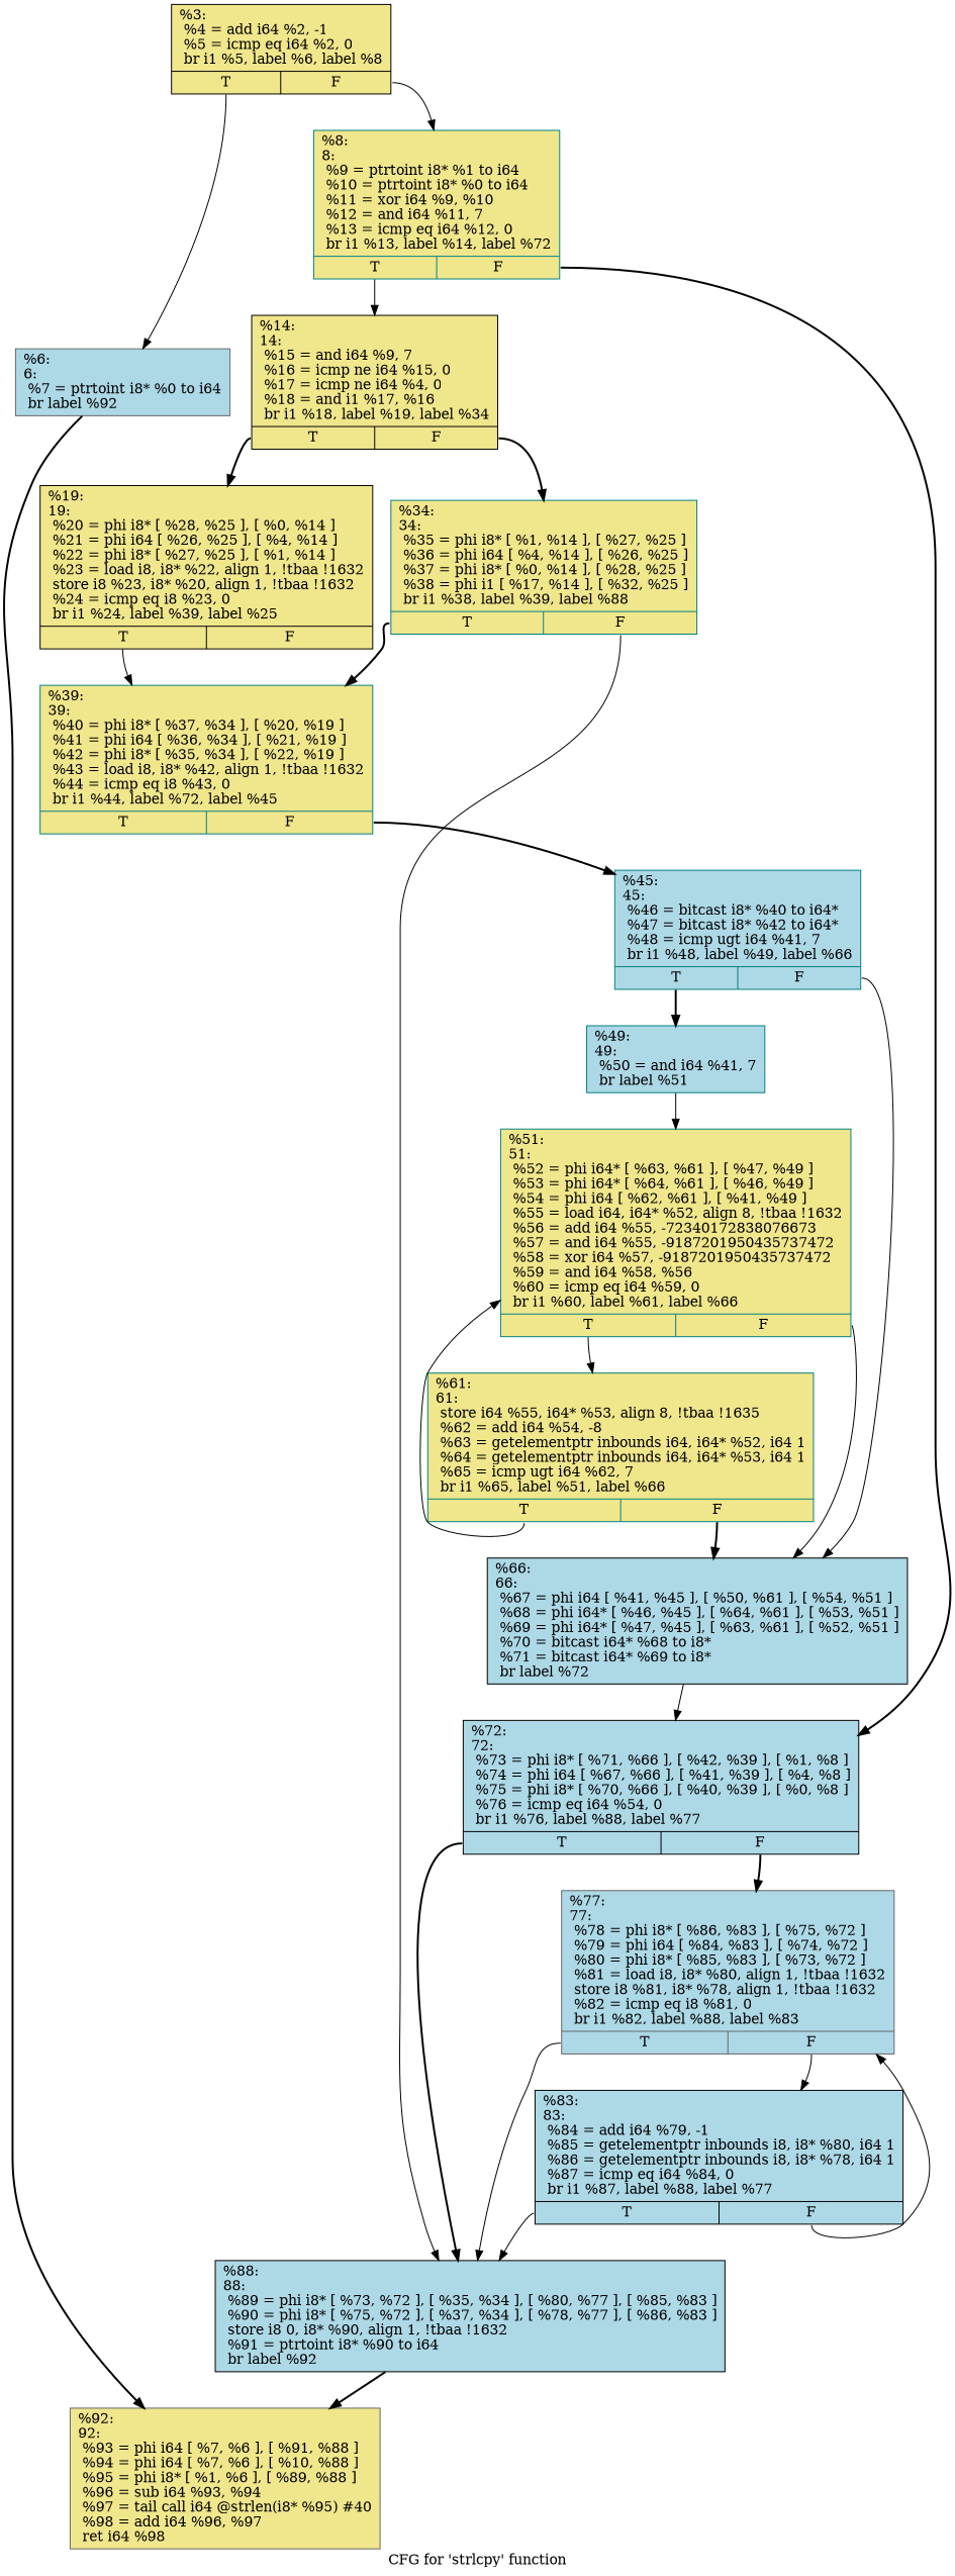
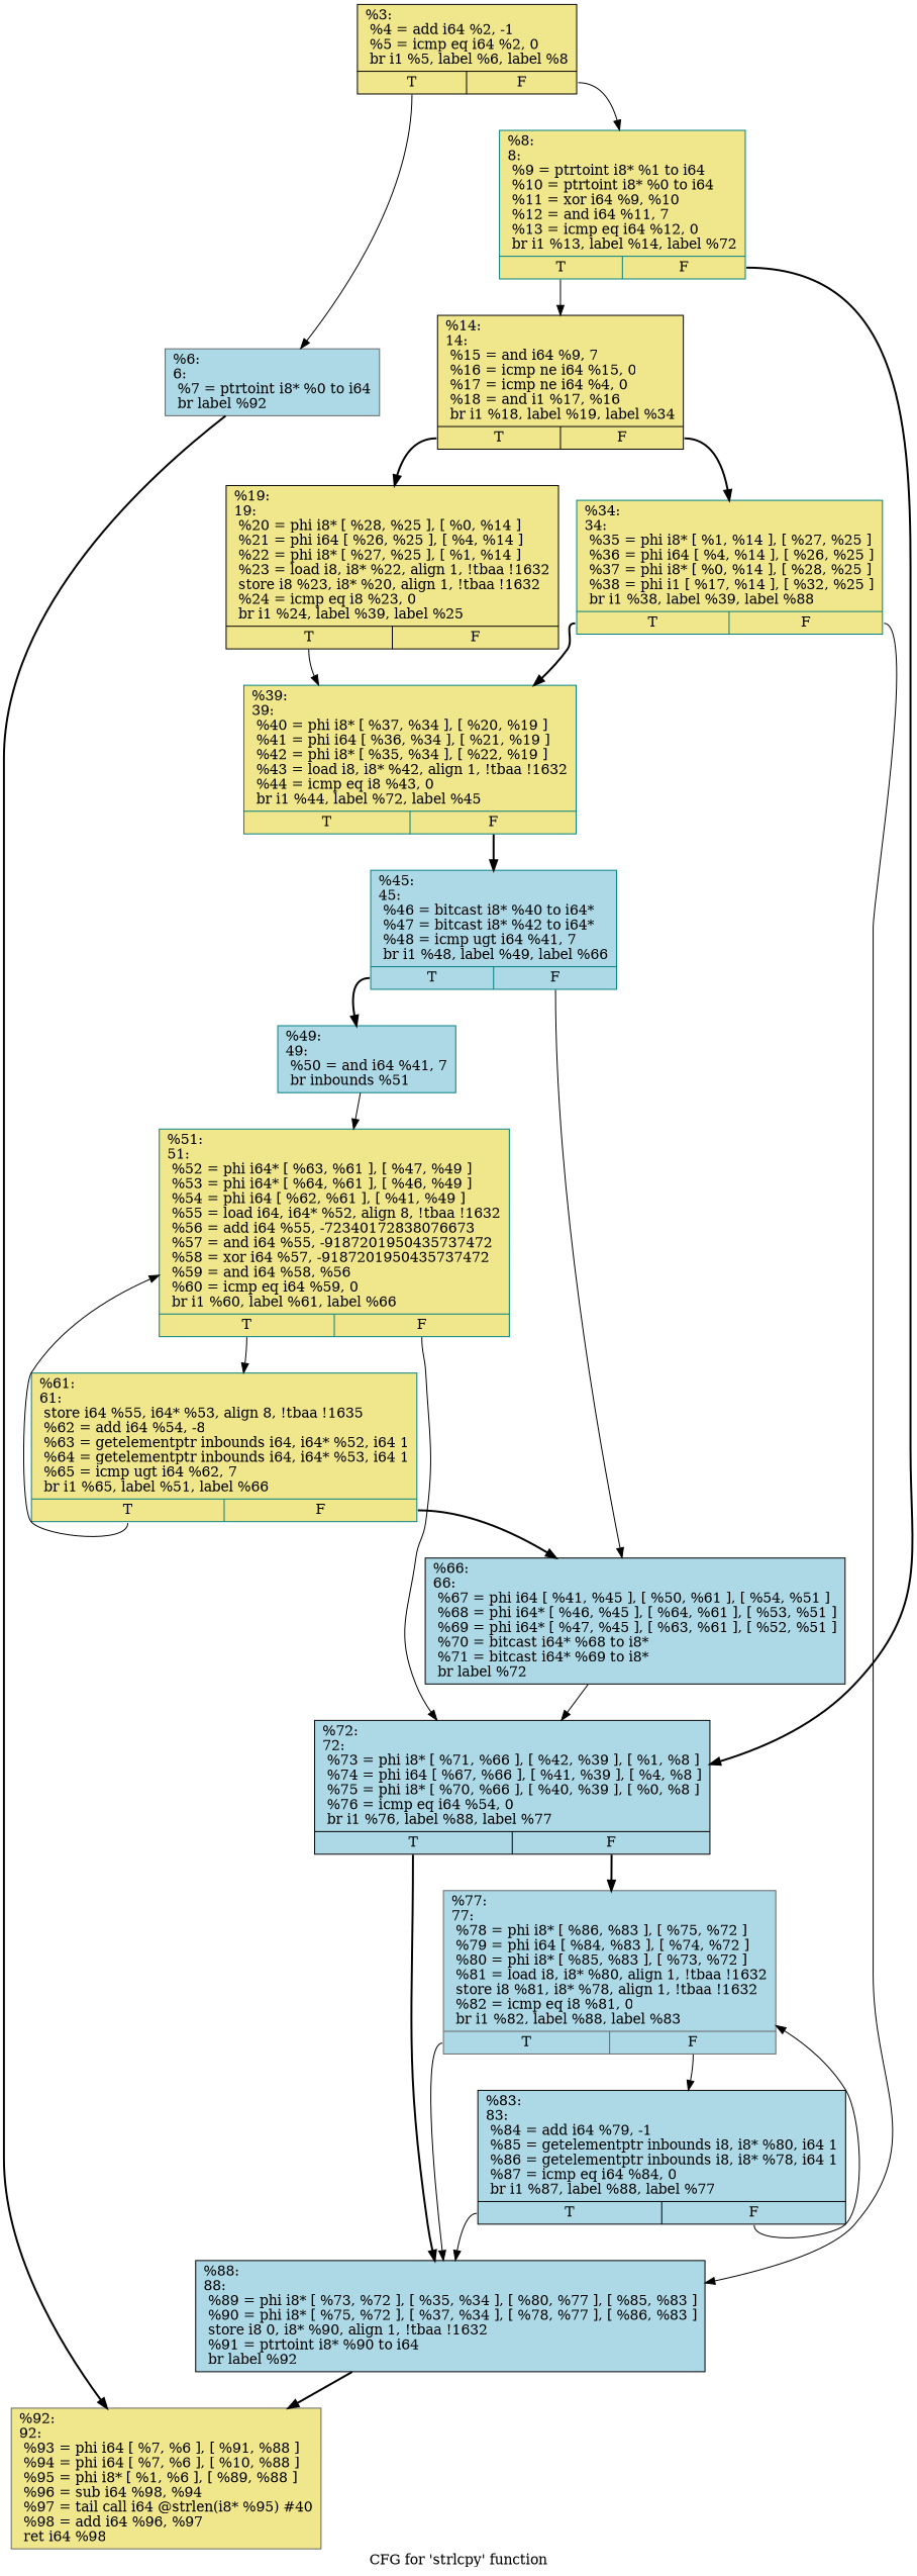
  digraph {
    label="CFG for 'strlcpy' function"
    node [color=black fillcolor=khaki shape=record style=filled]
    edge [style=solid tailport=s0]
    n1 [label="{%3:\l  %4 = add i64 %2, -1\l  %5 = icmp eq i64 %2, 0\l  br i1 %5, label %6, label %8\l|{<s0>T|<s1>F}}"]
    n2 [color=gray40 fillcolor=lightblue label="{%6:\l6:                                                \l  %7 = ptrtoint i8* %0 to i64\l  br label %92\l}"]
    n3 [color=teal label="{%8:\l8:                                                \l  %9 = ptrtoint i8* %1 to i64\l  %10 = ptrtoint i8* %0 to i64\l  %11 = xor i64 %9, %10\l  %12 = and i64 %11, 7\l  %13 = icmp eq i64 %12, 0\l  br i1 %13, label %14, label %72\l|{<s0>T|<s1>F}}"]
-   n4 [color=gray40 label="{%92:\l92:                                               \l  %93 = phi i64 [ %7, %6 ], [ %91, %88 ]\l  %94 = phi i64 [ %7, %6 ], [ %10, %88 ]\l  %95 = phi i8* [ %1, %6 ], [ %89, %88 ]\l  %96 = sub i64 %93, %94\l  %97 = tail call i64 @strlen(i8* %95) #40\l  %98 = add i64 %96, %97\l  ret i64 %98\l}"]
+   n4 [color=gray40 label="{%92:\l92:                                               \l  %93 = phi i64 [ %7, %6 ], [ %91, %88 ]\l  %94 = phi i64 [ %7, %6 ], [ %10, %88 ]\l  %95 = phi i8* [ %1, %6 ], [ %89, %88 ]\l  %96 = sub i64 %98, %94\l  %97 = tail call i64 @strlen(i8* %95) #40\l  %98 = add i64 %96, %97\l  ret i64 %98\l}"]
    n5 [label="{%14:\l14:                                               \l  %15 = and i64 %9, 7\l  %16 = icmp ne i64 %15, 0\l  %17 = icmp ne i64 %4, 0\l  %18 = and i1 %17, %16\l  br i1 %18, label %19, label %34\l|{<s0>T|<s1>F}}"]
    n6 [fillcolor=lightblue label="{%72:\l72:                                               \l  %73 = phi i8* [ %71, %66 ], [ %42, %39 ], [ %1, %8 ]\l  %74 = phi i64 [ %67, %66 ], [ %41, %39 ], [ %4, %8 ]\l  %75 = phi i8* [ %70, %66 ], [ %40, %39 ], [ %0, %8 ]\l  %76 = icmp eq i64 %54, 0\l  br i1 %76, label %88, label %77\l|{<s0>T|<s1>F}}"]
    n7 [label="{%19:\l19:                                               \l  %20 = phi i8* [ %28, %25 ], [ %0, %14 ]\l  %21 = phi i64 [ %26, %25 ], [ %4, %14 ]\l  %22 = phi i8* [ %27, %25 ], [ %1, %14 ]\l  %23 = load i8, i8* %22, align 1, !tbaa !1632\l  store i8 %23, i8* %20, align 1, !tbaa !1632\l  %24 = icmp eq i8 %23, 0\l  br i1 %24, label %39, label %25\l|{<s0>T|<s1>F}}"]
    n8 [color=teal label="{%34:\l34:                                               \l  %35 = phi i8* [ %1, %14 ], [ %27, %25 ]\l  %36 = phi i64 [ %4, %14 ], [ %26, %25 ]\l  %37 = phi i8* [ %0, %14 ], [ %28, %25 ]\l  %38 = phi i1 [ %17, %14 ], [ %32, %25 ]\l  br i1 %38, label %39, label %88\l|{<s0>T|<s1>F}}"]
    n9 [fillcolor=lightblue label="{%88:\l88:                                               \l  %89 = phi i8* [ %73, %72 ], [ %35, %34 ], [ %80, %77 ], [ %85, %83 ]\l  %90 = phi i8* [ %75, %72 ], [ %37, %34 ], [ %78, %77 ], [ %86, %83 ]\l  store i8 0, i8* %90, align 1, !tbaa !1632\l  %91 = ptrtoint i8* %90 to i64\l  br label %92\l}"]
    n10 [color=gray40 fillcolor=lightblue label="{%77:\l77:                                               \l  %78 = phi i8* [ %86, %83 ], [ %75, %72 ]\l  %79 = phi i64 [ %84, %83 ], [ %74, %72 ]\l  %80 = phi i8* [ %85, %83 ], [ %73, %72 ]\l  %81 = load i8, i8* %80, align 1, !tbaa !1632\l  store i8 %81, i8* %78, align 1, !tbaa !1632\l  %82 = icmp eq i8 %81, 0\l  br i1 %82, label %88, label %83\l|{<s0>T|<s1>F}}"]
    n11 [color=teal label="{%39:\l39:                                               \l  %40 = phi i8* [ %37, %34 ], [ %20, %19 ]\l  %41 = phi i64 [ %36, %34 ], [ %21, %19 ]\l  %42 = phi i8* [ %35, %34 ], [ %22, %19 ]\l  %43 = load i8, i8* %42, align 1, !tbaa !1632\l  %44 = icmp eq i8 %43, 0\l  br i1 %44, label %72, label %45\l|{<s0>T|<s1>F}}"]
    n12 [fillcolor=lightblue label="{%83:\l83:                                               \l  %84 = add i64 %79, -1\l  %85 = getelementptr inbounds i8, i8* %80, i64 1\l  %86 = getelementptr inbounds i8, i8* %78, i64 1\l  %87 = icmp eq i64 %84, 0\l  br i1 %87, label %88, label %77\l|{<s0>T|<s1>F}}"]
    n13 [color=teal fillcolor=lightblue label="{%45:\l45:                                               \l  %46 = bitcast i8* %40 to i64*\l  %47 = bitcast i8* %42 to i64*\l  %48 = icmp ugt i64 %41, 7\l  br i1 %48, label %49, label %66\l|{<s0>T|<s1>F}}"]
-   n14 [color=teal fillcolor=lightblue label="{%49:\l49:                                               \l  %50 = and i64 %41, 7\l  br label %51\l}"]
+   n14 [color=teal fillcolor=lightblue label="{%49:\l49:                                               \l  %50 = and i64 %41, 7\l  br inbounds %51\l}"]
    n15 [fillcolor=lightblue label="{%66:\l66:                                               \l  %67 = phi i64 [ %41, %45 ], [ %50, %61 ], [ %54, %51 ]\l  %68 = phi i64* [ %46, %45 ], [ %64, %61 ], [ %53, %51 ]\l  %69 = phi i64* [ %47, %45 ], [ %63, %61 ], [ %52, %51 ]\l  %70 = bitcast i64* %68 to i8*\l  %71 = bitcast i64* %69 to i8*\l  br label %72\l}"]
    n16 [color=teal label="{%51:\l51:                                               \l  %52 = phi i64* [ %63, %61 ], [ %47, %49 ]\l  %53 = phi i64* [ %64, %61 ], [ %46, %49 ]\l  %54 = phi i64 [ %62, %61 ], [ %41, %49 ]\l  %55 = load i64, i64* %52, align 8, !tbaa !1632\l  %56 = add i64 %55, -72340172838076673\l  %57 = and i64 %55, -9187201950435737472\l  %58 = xor i64 %57, -9187201950435737472\l  %59 = and i64 %58, %56\l  %60 = icmp eq i64 %59, 0\l  br i1 %60, label %61, label %66\l|{<s0>T|<s1>F}}"]
    n17 [color=teal label="{%61:\l61:                                               \l  store i64 %55, i64* %53, align 8, !tbaa !1635\l  %62 = add i64 %54, -8\l  %63 = getelementptr inbounds i64, i64* %52, i64 1\l  %64 = getelementptr inbounds i64, i64* %53, i64 1\l  %65 = icmp ugt i64 %62, 7\l  br i1 %65, label %51, label %66\l|{<s0>T|<s1>F}}"]
    n1 -> n2
    n1 -> n3 [tailport=s1]
    n2 -> n4 [style=bold]
    n3 -> n5
    n3 -> n6 [style=bold tailport=s1]
    n5 -> n7 [style=bold]
    n5 -> n8 [style=bold tailport=s1]
    n6 -> n9 [style=bold]
    n6 -> n10 [style=bold tailport=s1]
    n7 -> n11
    n8 -> n9 [tailport=s1]
    n8 -> n11 [style=bold]
    n9 -> n4 [style=bold]
    n10 -> n9
    n10 -> n12 [tailport=s1]
    n11 -> n13 [style=bold tailport=s1]
    n12 -> n9
    n12 -> n10 [tailport=s1]
    n13 -> n14 [style=bold]
    n13 -> n15 [tailport=s1]
    n14 -> n16
    n15 -> n6
-   n16 -> n15 [tailport=s1]
+   n16 -> n6 [tailport=s1]
    n16 -> n17
    n17 -> n15 [style=bold tailport=s1]
    n17 -> n16
  }
